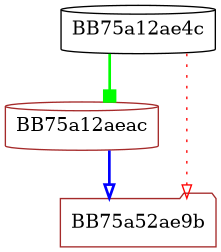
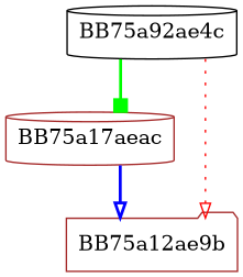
  digraph {
    splines=ortho
    node [color=brown shape=cylinder]
    edge [arrowhead=onormal style=bold]
-   BB75a12ae4c [color=black]
-   BB75a12aeac
-   BB75a12ae9b [shape=folder label=BB75a52ae9b]
+   BB75a12ae4c [color=black label=BB75a92ae4c]
+   BB75a12aeac [label=BB75a17aeac]
+   BB75a12ae9b [shape=folder]
    BB75a12ae4c -> BB75a12aeac [arrowhead=box color=green]
    BB75a12ae4c -> BB75a12ae9b [color=red style=dotted]
    BB75a12aeac -> BB75a12ae9b [color=blue]
  }
